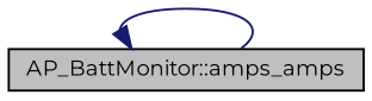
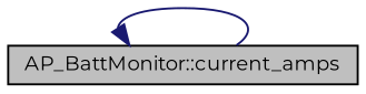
  digraph {
    rankdir=LR
    fontname=Montserrat
-   n1 [color=black fillcolor=grey75 fontcolor=black fontname=Montserrat fontsize=10 height=0.2 label="AP_BattMonitor::amps_amps" shape=record style=filled width=0.4]
+   n1 [color=black fillcolor=grey75 fontcolor=black fontname=Montserrat fontsize=10 height=0.2 label="AP_BattMonitor::current_amps" shape=record style=filled width=0.4]
    n1 -> n1 [color=midnightblue dir=back fontname=Montserrat fontsize=10 labelfontname=Helvetica labelfontsize=10 style=solid]
  }
